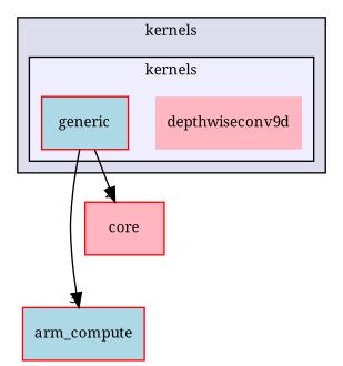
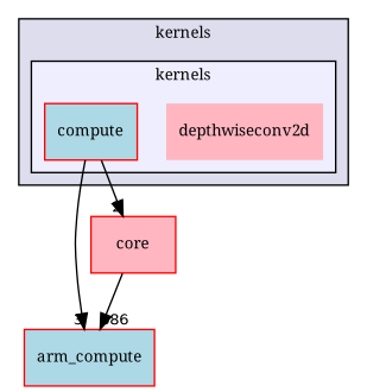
  digraph {
    compound=true
    fontname="Noto Serif"
    node [fontname="Noto Serif" fontsize=10 shape=box style=filled fillcolor=lightpink color=red]
    edge [labeldistance=1.5 labelfontname=Helvetica labelfontsize=10 fontname="Noto Serif"]
-   n1 [label=depthwiseconv9d shape=plaintext color=""]
-   n2 [fillcolor=lightblue label=generic]
+   n1 [label=depthwiseconv2d shape=plaintext color=""]
+   n2 [fillcolor=lightblue label=compute]
    n3 [fillcolor=lightblue label=arm_compute]
    n4 [label=core]
    subgraph cluster_1 {
      bgcolor="#ddddee"
      fontsize=10
      label=kernels
      pencolor=black
      subgraph cluster_2 {
        bgcolor="#eeeeff"
        fontsize=10
        pencolor=black
        n1
        n2
      }
    }
    n2 -> n3 [headlabel=3]
    n2 -> n4 [headlabel=2]
+   n4 -> n3 [headlabel=686]
  }
